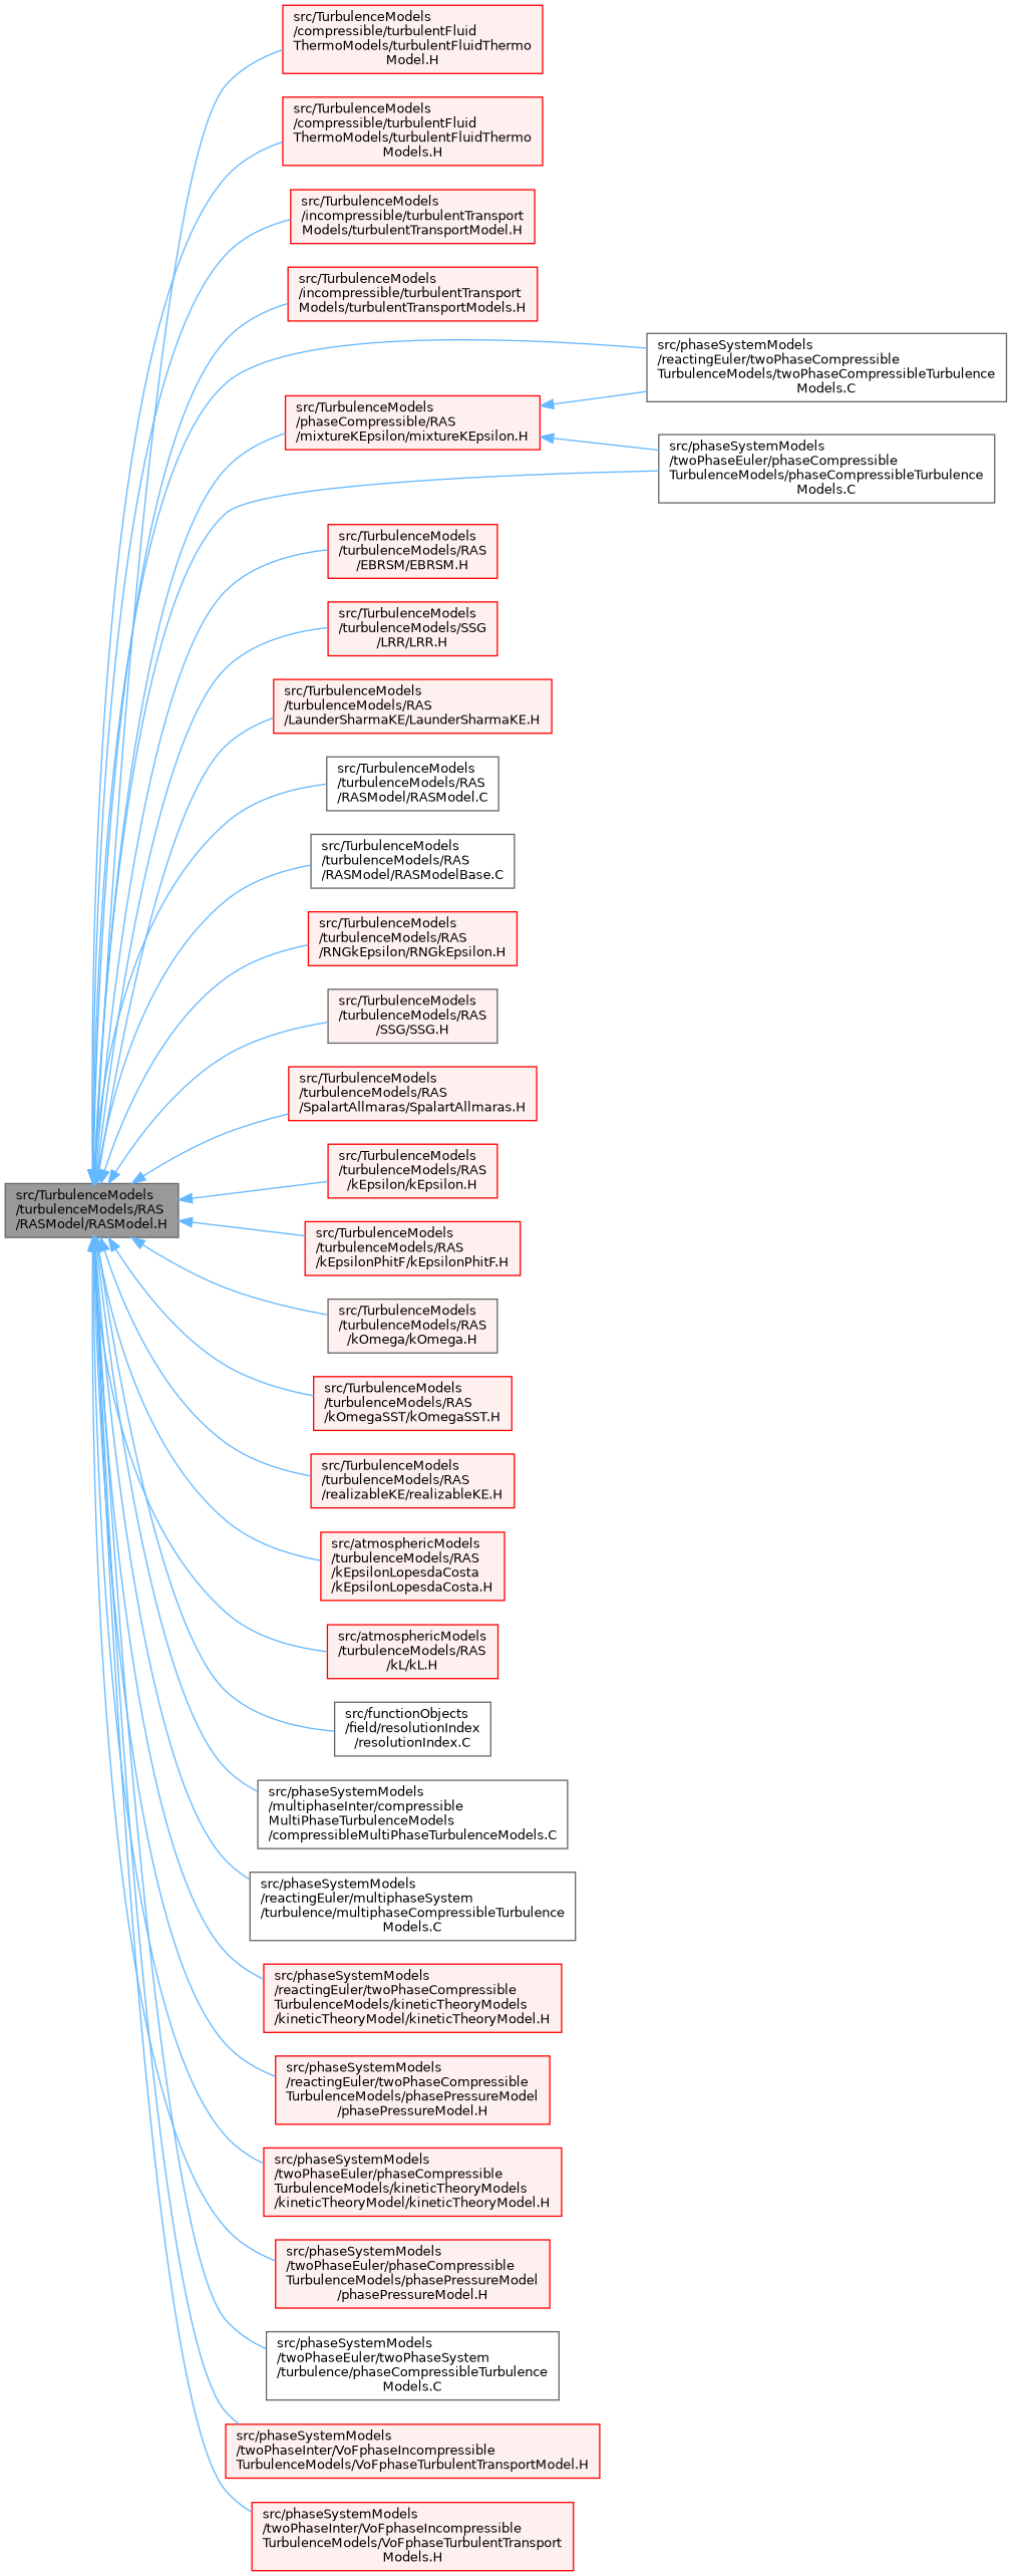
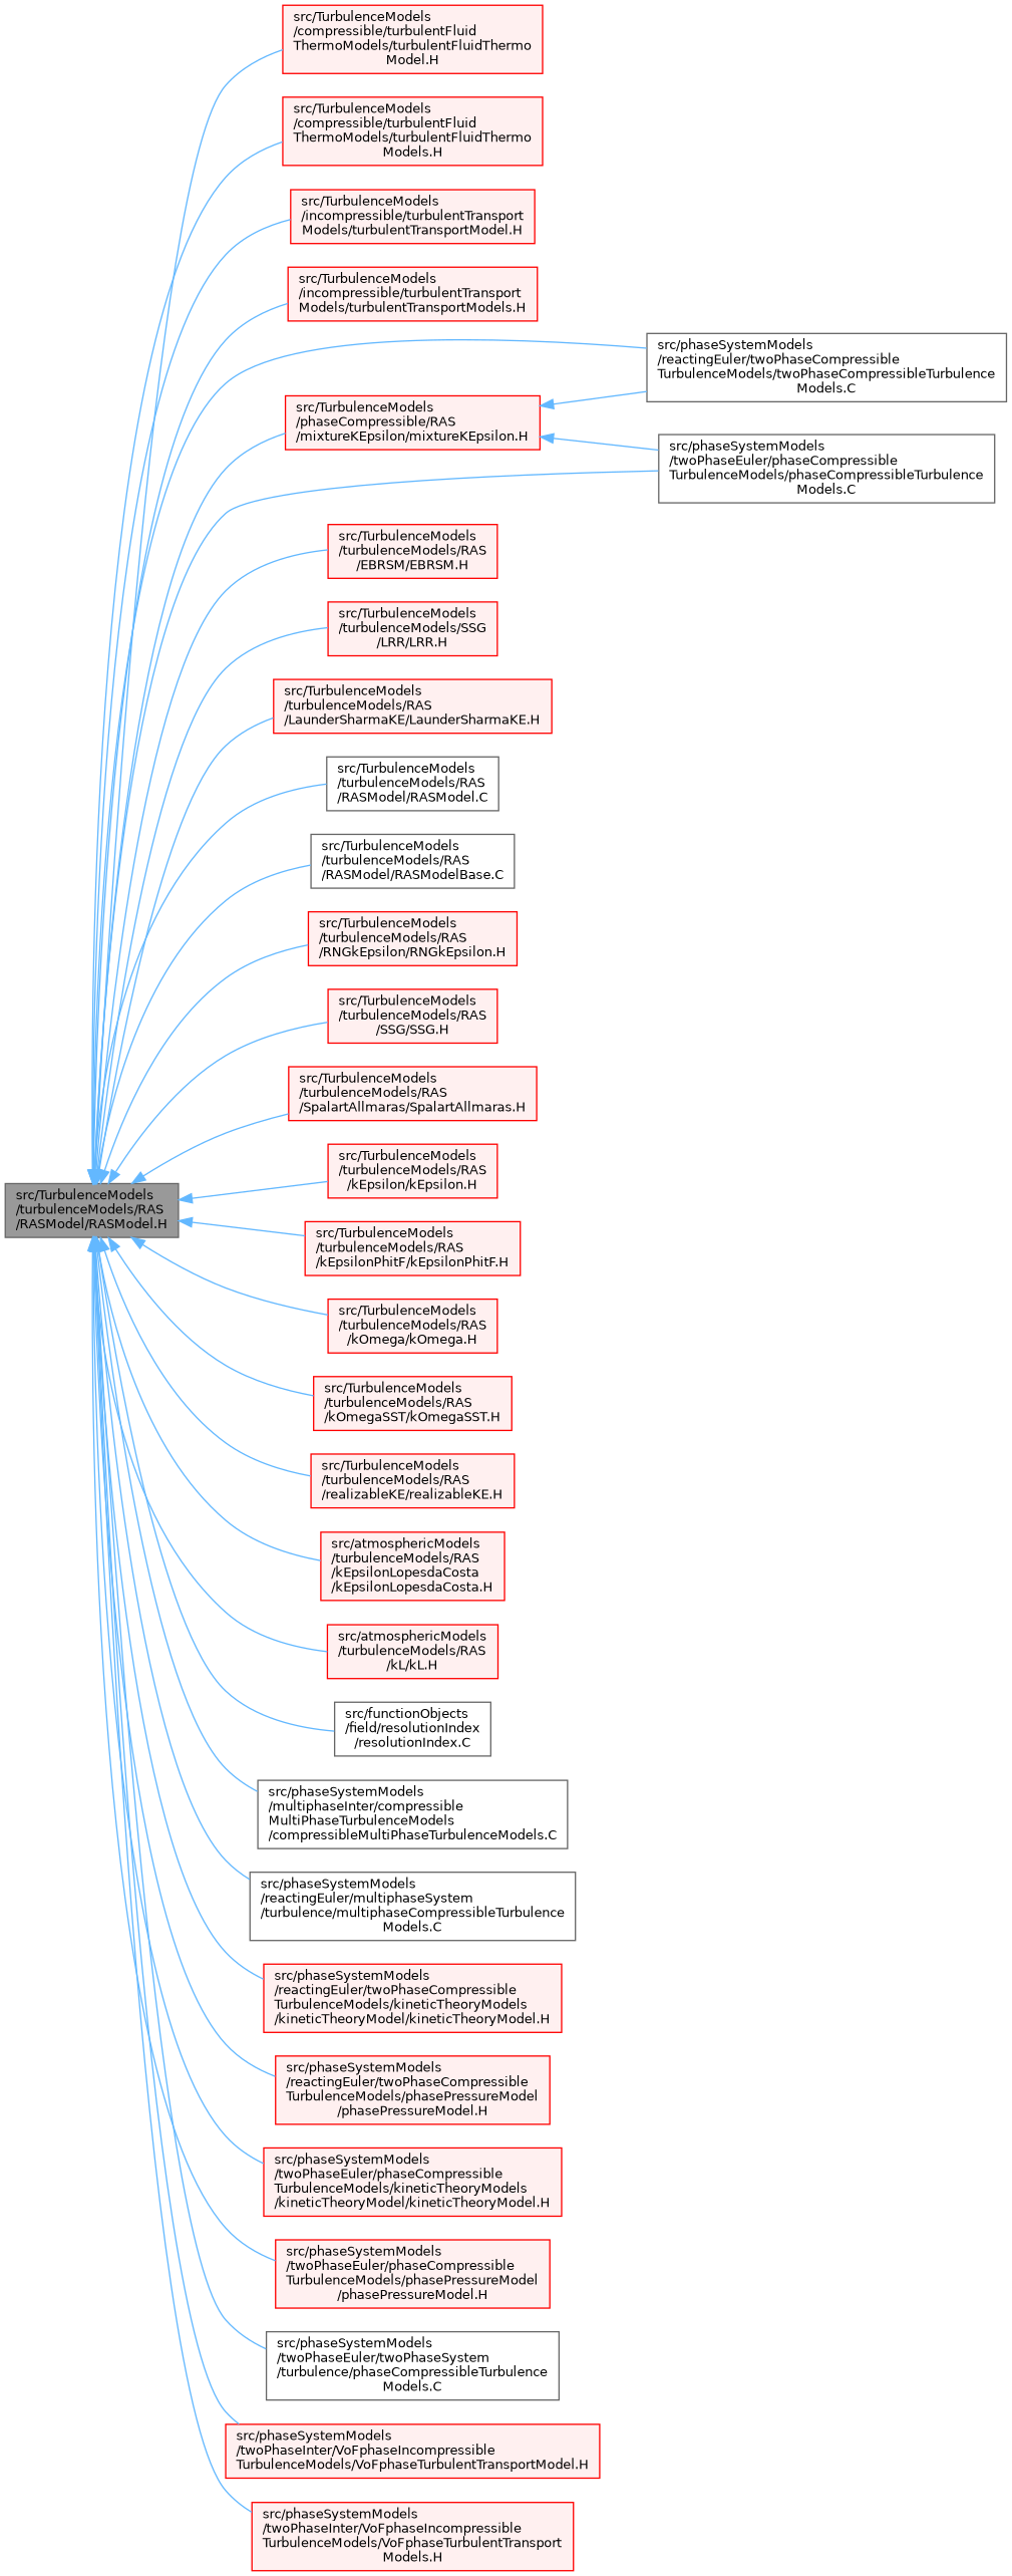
  digraph {
    rankdir=LR
    node [color=red fillcolor="#FFF0F0" fontname=Helvetica fontsize=10 shape=box style=filled]
    edge [color=steelblue1 dir=back fontname=Helvetica fontsize=10 labelfontname=Helvetica labelfontsize=10 style=solid]
    n1 [color=gray40 fillcolor=grey60 fontcolor=black height=0.2 label="src/TurbulenceModels\l/turbulenceModels/RAS\l/RASModel/RASModel.H" width=0.4]
    n2 [height=0.2 label="src/TurbulenceModels\l/compressible/turbulentFluid\lThermoModels/turbulentFluidThermo\lModel.H" width=0.4]
    n3 [height=0.2 label="src/TurbulenceModels\l/compressible/turbulentFluid\lThermoModels/turbulentFluidThermo\lModels.H" width=0.4]
    n4 [height=0.2 label="src/TurbulenceModels\l/incompressible/turbulentTransport\lModels/turbulentTransportModel.H" width=0.4]
    n5 [height=0.2 label="src/TurbulenceModels\l/incompressible/turbulentTransport\lModels/turbulentTransportModels.H" width=0.4]
    n6 [height=0.2 label="src/TurbulenceModels\l/phaseCompressible/RAS\l/mixtureKEpsilon/mixtureKEpsilon.H" width=0.4]
    n7 [color=grey40 fillcolor=white height=0.2 label="src/phaseSystemModels\l/reactingEuler/twoPhaseCompressible\lTurbulenceModels/twoPhaseCompressibleTurbulence\lModels.C" width=0.4]
    n8 [color=grey40 fillcolor=white height=0.2 label="src/phaseSystemModels\l/twoPhaseEuler/phaseCompressible\lTurbulenceModels/phaseCompressibleTurbulence\lModels.C" width=0.4]
    n9 [height=0.2 label="src/TurbulenceModels\l/turbulenceModels/RAS\l/EBRSM/EBRSM.H" width=0.4]
    n10 [height=0.2 label="src/TurbulenceModels\l/turbulenceModels/SSG\l/LRR/LRR.H" width=0.4]
    n11 [height=0.2 label="src/TurbulenceModels\l/turbulenceModels/RAS\l/LaunderSharmaKE/LaunderSharmaKE.H" width=0.4]
    n12 [color=grey40 fillcolor=white height=0.2 label="src/TurbulenceModels\l/turbulenceModels/RAS\l/RASModel/RASModel.C" width=0.4]
    n13 [color=grey40 fillcolor=white height=0.2 label="src/TurbulenceModels\l/turbulenceModels/RAS\l/RASModel/RASModelBase.C" width=0.4]
    n14 [height=0.2 label="src/TurbulenceModels\l/turbulenceModels/RAS\l/RNGkEpsilon/RNGkEpsilon.H" width=0.4]
-   n15 [color=grey40 height=0.2 label="src/TurbulenceModels\l/turbulenceModels/RAS\l/SSG/SSG.H" width=0.4]
+   n15 [height=0.2 label="src/TurbulenceModels\l/turbulenceModels/RAS\l/SSG/SSG.H" width=0.4]
    n16 [height=0.2 label="src/TurbulenceModels\l/turbulenceModels/RAS\l/SpalartAllmaras/SpalartAllmaras.H" width=0.4]
    n17 [height=0.2 label="src/TurbulenceModels\l/turbulenceModels/RAS\l/kEpsilon/kEpsilon.H" width=0.4]
    n18 [height=0.2 label="src/TurbulenceModels\l/turbulenceModels/RAS\l/kEpsilonPhitF/kEpsilonPhitF.H" width=0.4]
-   n19 [color=grey40 height=0.2 label="src/TurbulenceModels\l/turbulenceModels/RAS\l/kOmega/kOmega.H" width=0.4]
+   n19 [height=0.2 label="src/TurbulenceModels\l/turbulenceModels/RAS\l/kOmega/kOmega.H" width=0.4]
    n20 [height=0.2 label="src/TurbulenceModels\l/turbulenceModels/RAS\l/kOmegaSST/kOmegaSST.H" width=0.4]
    n21 [height=0.2 label="src/TurbulenceModels\l/turbulenceModels/RAS\l/realizableKE/realizableKE.H" width=0.4]
    n22 [height=0.2 label="src/atmosphericModels\l/turbulenceModels/RAS\l/kEpsilonLopesdaCosta\l/kEpsilonLopesdaCosta.H" width=0.4]
    n23 [height=0.2 label="src/atmosphericModels\l/turbulenceModels/RAS\l/kL/kL.H" width=0.4]
    n24 [color=grey40 fillcolor=white height=0.2 label="src/functionObjects\l/field/resolutionIndex\l/resolutionIndex.C" width=0.4]
    n25 [color=grey40 fillcolor=white height=0.2 label="src/phaseSystemModels\l/multiphaseInter/compressible\lMultiPhaseTurbulenceModels\l/compressibleMultiPhaseTurbulenceModels.C" width=0.4]
    n26 [color=grey40 fillcolor=white height=0.2 label="src/phaseSystemModels\l/reactingEuler/multiphaseSystem\l/turbulence/multiphaseCompressibleTurbulence\lModels.C" width=0.4]
    n27 [height=0.2 label="src/phaseSystemModels\l/reactingEuler/twoPhaseCompressible\lTurbulenceModels/kineticTheoryModels\l/kineticTheoryModel/kineticTheoryModel.H" width=0.4]
    n28 [height=0.2 label="src/phaseSystemModels\l/reactingEuler/twoPhaseCompressible\lTurbulenceModels/phasePressureModel\l/phasePressureModel.H" width=0.4]
    n29 [height=0.2 label="src/phaseSystemModels\l/twoPhaseEuler/phaseCompressible\lTurbulenceModels/kineticTheoryModels\l/kineticTheoryModel/kineticTheoryModel.H" width=0.4]
    n30 [height=0.2 label="src/phaseSystemModels\l/twoPhaseEuler/phaseCompressible\lTurbulenceModels/phasePressureModel\l/phasePressureModel.H" width=0.4]
    n31 [color=grey40 fillcolor=white height=0.2 label="src/phaseSystemModels\l/twoPhaseEuler/twoPhaseSystem\l/turbulence/phaseCompressibleTurbulence\lModels.C" width=0.4]
    n32 [height=0.2 label="src/phaseSystemModels\l/twoPhaseInter/VoFphaseIncompressible\lTurbulenceModels/VoFphaseTurbulentTransportModel.H" width=0.4]
    n33 [height=0.2 label="src/phaseSystemModels\l/twoPhaseInter/VoFphaseIncompressible\lTurbulenceModels/VoFphaseTurbulentTransport\lModels.H" width=0.4]
    n1 -> n2
    n1 -> n3
    n1 -> n4
    n1 -> n5
    n1 -> n6
    n1 -> n7
    n1 -> n8
    n1 -> n9
    n1 -> n10
    n1 -> n11
    n1 -> n12
    n1 -> n13
    n1 -> n14
    n1 -> n15
    n1 -> n16
    n1 -> n17
    n1 -> n18
    n1 -> n19
    n1 -> n20
    n1 -> n21
    n1 -> n22
    n1 -> n23
    n1 -> n24
    n1 -> n25
    n1 -> n26
    n1 -> n27
    n1 -> n28
    n1 -> n29
    n1 -> n30
    n1 -> n31
    n1 -> n32
    n1 -> n33
    n6 -> n7
    n6 -> n8
  }
